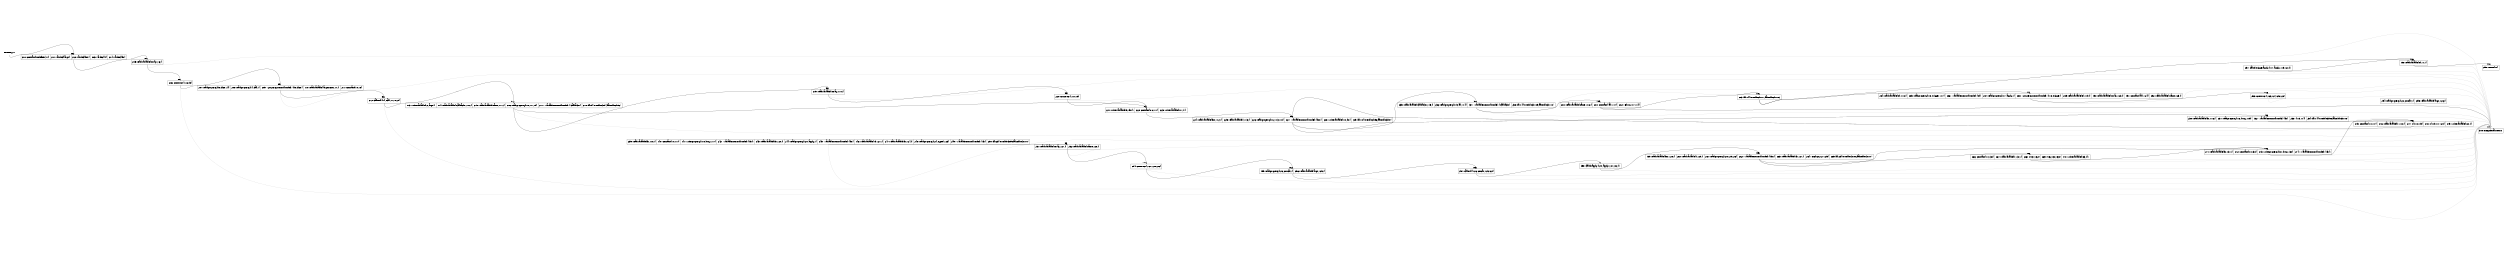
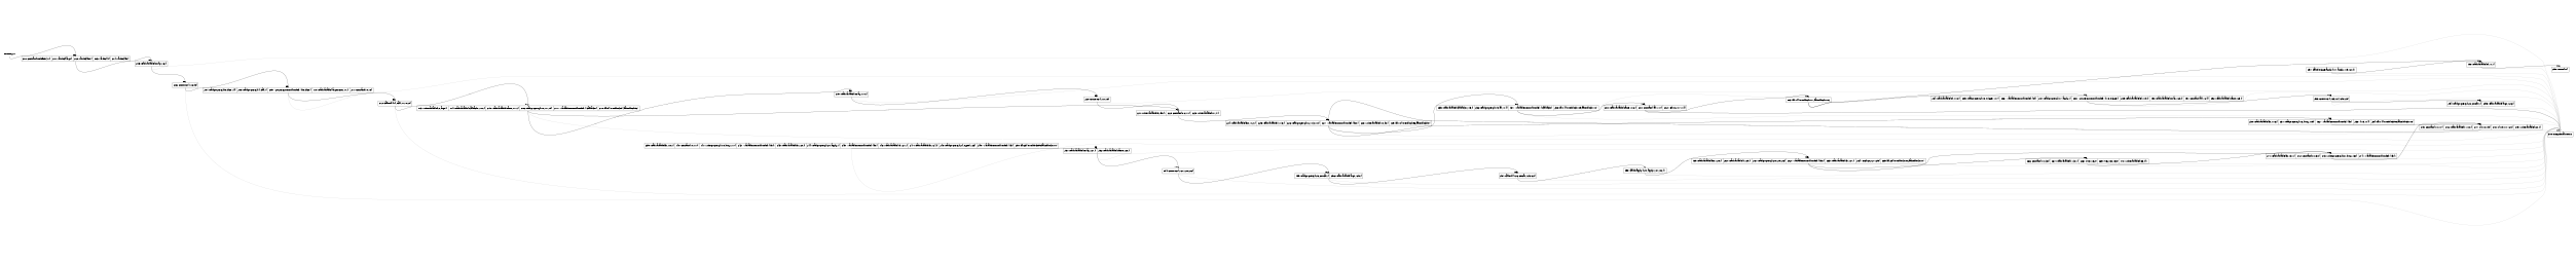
  digraph {
    fontname="DejaVu Serif"
    rankdir=LR
    node [fontname="DejaVu Serif" shape=record]
    edge [fontname="DejaVu Serif" headport=n tailport=s]
    n1 [label=BB_entry17 shape=none]
    n2 [label="{200: constant[undefined,v1]|201: vardecl['args']|202: vardecl['fns']|203: vardecl['i']|204: vardecl['fn']}"]
    n3 [label="{205: read-variable['Array',v6,-]}"]
    n4 [label="{206: construct [-,v6,v5]}"]
    n5 [label="{300: exceptional-return}"]
    n6 [label="{207: read-property[v5,'slice',v4]|208: read-property[v4,'call',-]|209: \<property-non-null-undef\>[v5,'slice']|210: read-variable['arguments',v7,-]|211: constant[1.0,v8]}"]
    n7 [label="{212: call-null [v4,'call',v7,v8,v2]}"]
    n8 [label="{213: write-variable[v2,'args']*|214: read-variable['callbacks',v10,-]|215: read-variable['name',v11,-]|216: read-property[v10,v11,v9]|217: \<variable-non-null-undef\>['callbacks']|218: if[v9](true-block:94,false-block:92)}"]
    n9 [label="{221: write-variable[v9,'fns']*|222: constant[0.0,v11]|223: write-variable[v11,'i']*}"]
    n10 [label="{219: read-variable['Array',v10,-]}"]
    n11 [label="{224: read-variable['fns',v12,-]|225: read-variable['i',v13,-]|226: read-property[v12,v13,v10]|227: \<variable-non-null-undef\>['fns']|228: write-variable[v10,'fn']|229: if[v10](true-block:96,false-block:97)}"]
    n12 [label="{220: construct [-,v10,v9]}"]
    n13 [label="{230: read-variable['fn',v16,-]|231: read-property[v16,'busy',v15]|232: \<variable-non-null-undef\>['fn']|233: ![v15,v14]|234: if[v14](true-block:98,false-block:108)}"]
    n14 [label="{235: read-variable['callbacks',v15,-]|236: read-property[v15,'all',v14]|237: \<variable-non-null-undef\>['callbacks']|238: if[v14](true-block:109,false-block:110)}"]
    n15 [label="{275: constant[1.0,v17]|276: read-variable['i',v18,-]|277: +[v18,v19]|278: +[v19,v17,v20]|279: write-variable[v20,'i']}"]
    n16 [label="{283: if[v14](true-block:111,false-block:116)}"]
    n17 [label="{280: read-variable['name',v16,-]|281: constant[\"all\",v17]|282: !=[v16,v17,v14]}"]
    n18 [label="{239: read-variable['fn',v18,-]|240: constant[1.0,v17]|241: write-property[v18,'busy',v17]|242: \<variable-non-null-undef\>['fn']*|243: read-variable['fn',v20,-]|244: read-property[v20,'apply',-]|245: \<variable-non-null-undef\>['fn']|246: read-variable['el',v21,-]|247: read-variable['fn',v24,-]|248: read-property[v24,'typed',v23]|249: \<variable-non-null-undef\>['fn']|250: if[v23](true-block:99,false-block:100)}"]
    n19 [label="{251: read-variable['Array',v27,-]|252: read-variable['name',v28,-]}"]
    n20 [label="{284: read-variable['el',v18,-]|285: read-property[v18,'trigger',v17]|286: \<variable-non-null-undef\>['el']|287: read-property[v17,'apply',-]|288: \<property-non-null-undef\>[v18,'trigger']|289: read-variable['el',v19,-]|290: read-variable['Array',v23,-]|291: constant[\"all\",v24]|292: read-variable['name',v25,-]}"]
    n21 [label="{298: read-variable['el',v1,-]}"]
    n22 [label="{254: construct [-,v27,v28,v26]}"]
    n23 [label="{293: construct [-,v23,v24,v25,v22]}"]
    n24 [label="{299: return[v1]}"]
    n25 [label="{255: read-property[v26,'concat',-]|256: read-variable['args',v29,-]}"]
    n26 [label="{258: call-fn.apply [v20,'apply',v21,v22,-]*}"]
    n27 [label="{259: read-variable['fns',v28,-]|260: read-variable['i',v29,-]|261: read-property[v28,v29,v26]|262: \<variable-non-null-undef\>['fns']|263: read-variable['fn',v27,-]|264: !==[v26,v27,v25]|265: if[v25](true-block:106,false-block:107)}"]
    n28 [label="{257: call-null [v26,'concat',v29,v22]}"]
    n29 [label="{266: constant[1.0,v30]|267: read-variable['i',v31,-]|268: +[v31,v32]|269: -[v32,v30,v33]|270: write-variable[v33,'i']*}"]
    n30 [label="{271: read-variable['fn',v31,-]|272: constant[0.0,v30]|273: write-property[v31,'busy',v30]|274: \<variable-non-null-undef\>['fn']*}"]
    n31 [label="{294: read-property[v22,'concat',-]|295: read-variable['args',v26,-]}"]
    n32 [label="{297: call-el.trigger.apply [v17,'apply',v19,v20,-]*}"]
    n1 -> n2 [headlabel="    86"]
    n2 -> n3 [headlabel="      87"]
    n3 -> n4 [headlabel="      88"]
    n3 -> n5 [color=gray headlabel="      118"]
    n4 -> n5 [color=gray]
    n4 -> n6 [headlabel="      89"]
    n6 -> n5 [color=gray]
    n6 -> n7 [headlabel="      90"]
    n7 -> n5 [color=gray]
    n7 -> n8 [headlabel="      91"]
    n8 -> n5 [color=gray]
    n8 -> n9 [headlabel="      94"]
    n8 -> n10 [headlabel="      92"]
    n9 -> n11 [headlabel="      95"]
    n10 -> n5 [color=gray]
    n10 -> n12 [headlabel="      93"]
    n11 -> n5 [color=gray]
    n11 -> n13 [headlabel="      96"]
    n11 -> n14 [headlabel="      97"]
    n12 -> n5 [color=gray]
    n12 -> n9
    n13 -> n5 [color=gray]
    n13 -> n15 [headlabel="      108"]
    n14 -> n5 [color=gray]
    n14 -> n16 [color=gray headlabel="      110"]
    n14 -> n17 [headlabel="      109"]
    n15 -> n5 [color=gray]
    n15 -> n11
    n16 -> n20 [headlabel="      111"]
    n16 -> n21 [headlabel="      116"]
    n17 -> n5 [color=black]
    n17 -> n16
    n18 -> n5 [color=gray]
    n18 -> n19 [headlabel="      99"]
    n19 -> n5 [color=gray]
    n19 -> n22 [headlabel="      101"]
    n20 -> n5 [color=gray]
    n20 -> n23 [headlabel="      112"]
    n21 -> n5 [color=gray]
    n21 -> n24 [headlabel="      117"]
    n22 -> n5 [color=gray]
    n22 -> n25 [headlabel="      102"]
    n23 -> n5 [color=gray]
+   n23 -> n31 [headlabel="      113"]
    n25 -> n5 [color=gray]
    n25 -> n28 [headlabel="      103"]
    n26 -> n5 [color=gray]
    n26 -> n27 [headlabel="      105"]
    n27 -> n5 [color=gray]
    n27 -> n29 [headlabel="      106"]
    n27 -> n30 [headlabel="      107"]
    n28 -> n5 [color=gray]
    n28 -> n26
    n29 -> n5 [color=gray]
    n29 -> n30
    n30 -> n5 [color=gray]
    n30 -> n15
    n31 -> n5 [color=gray]
    n32 -> n5 [color=gray]
    n32 -> n21
  }
